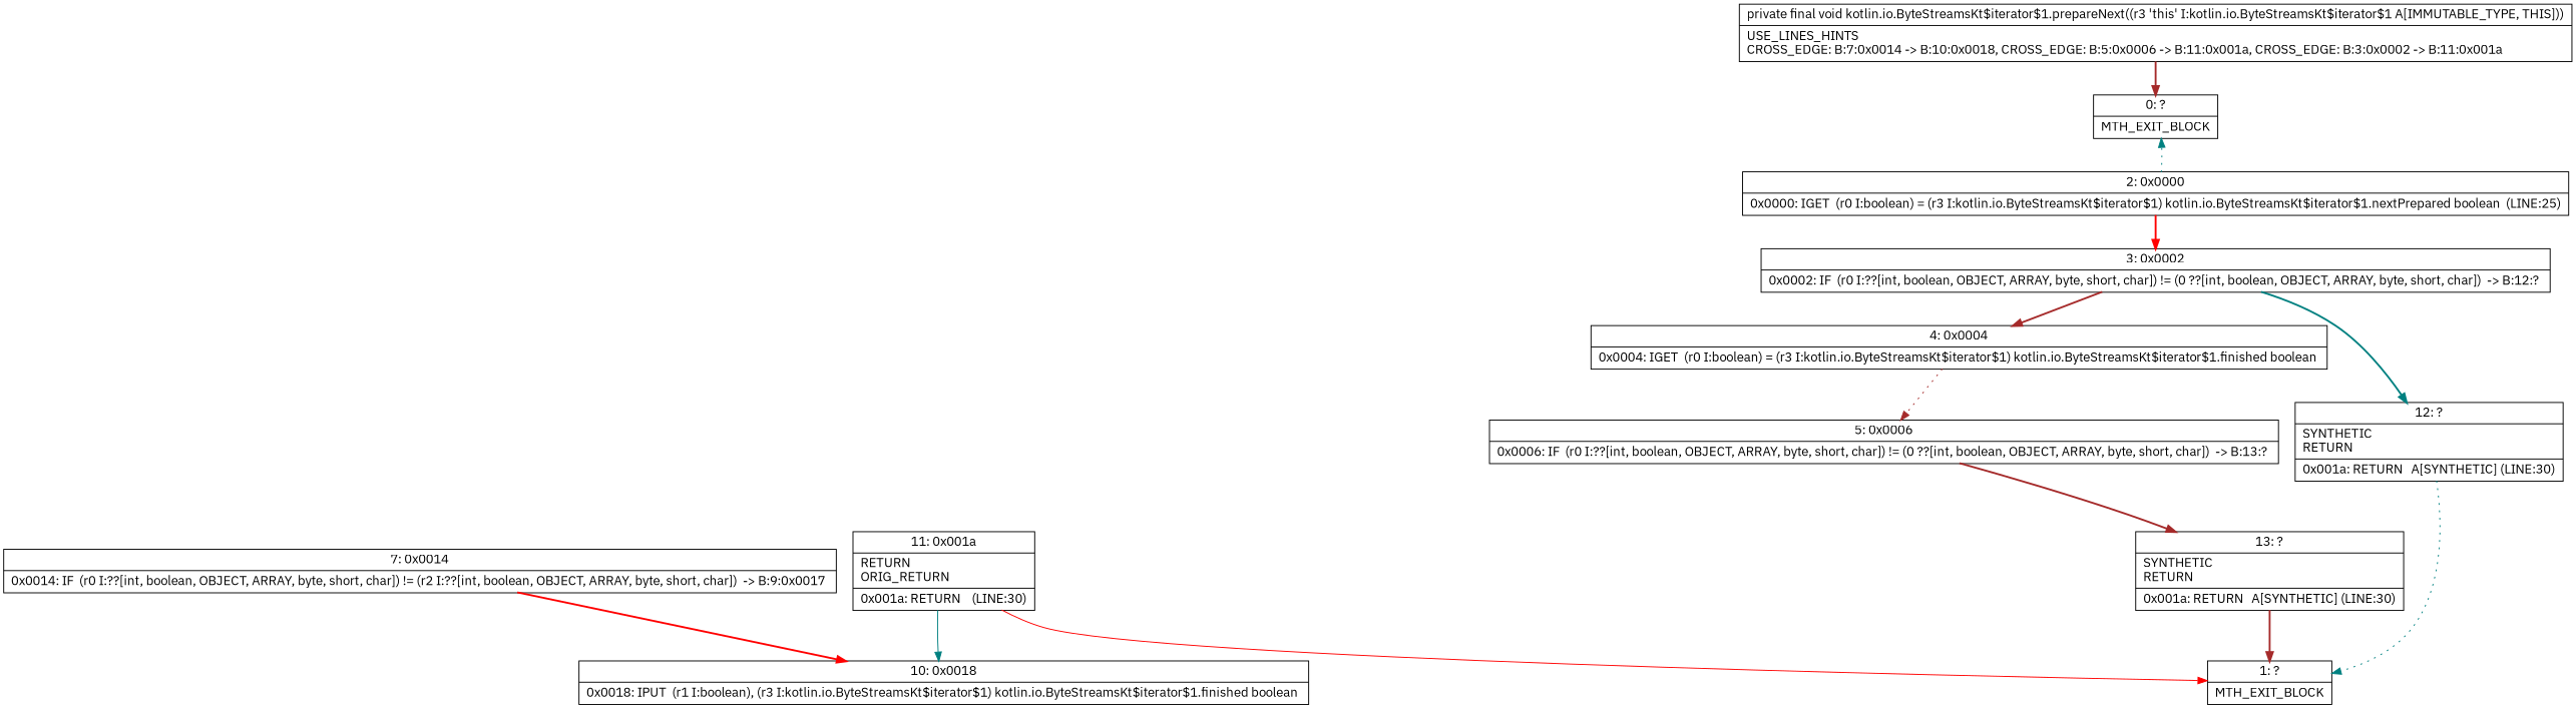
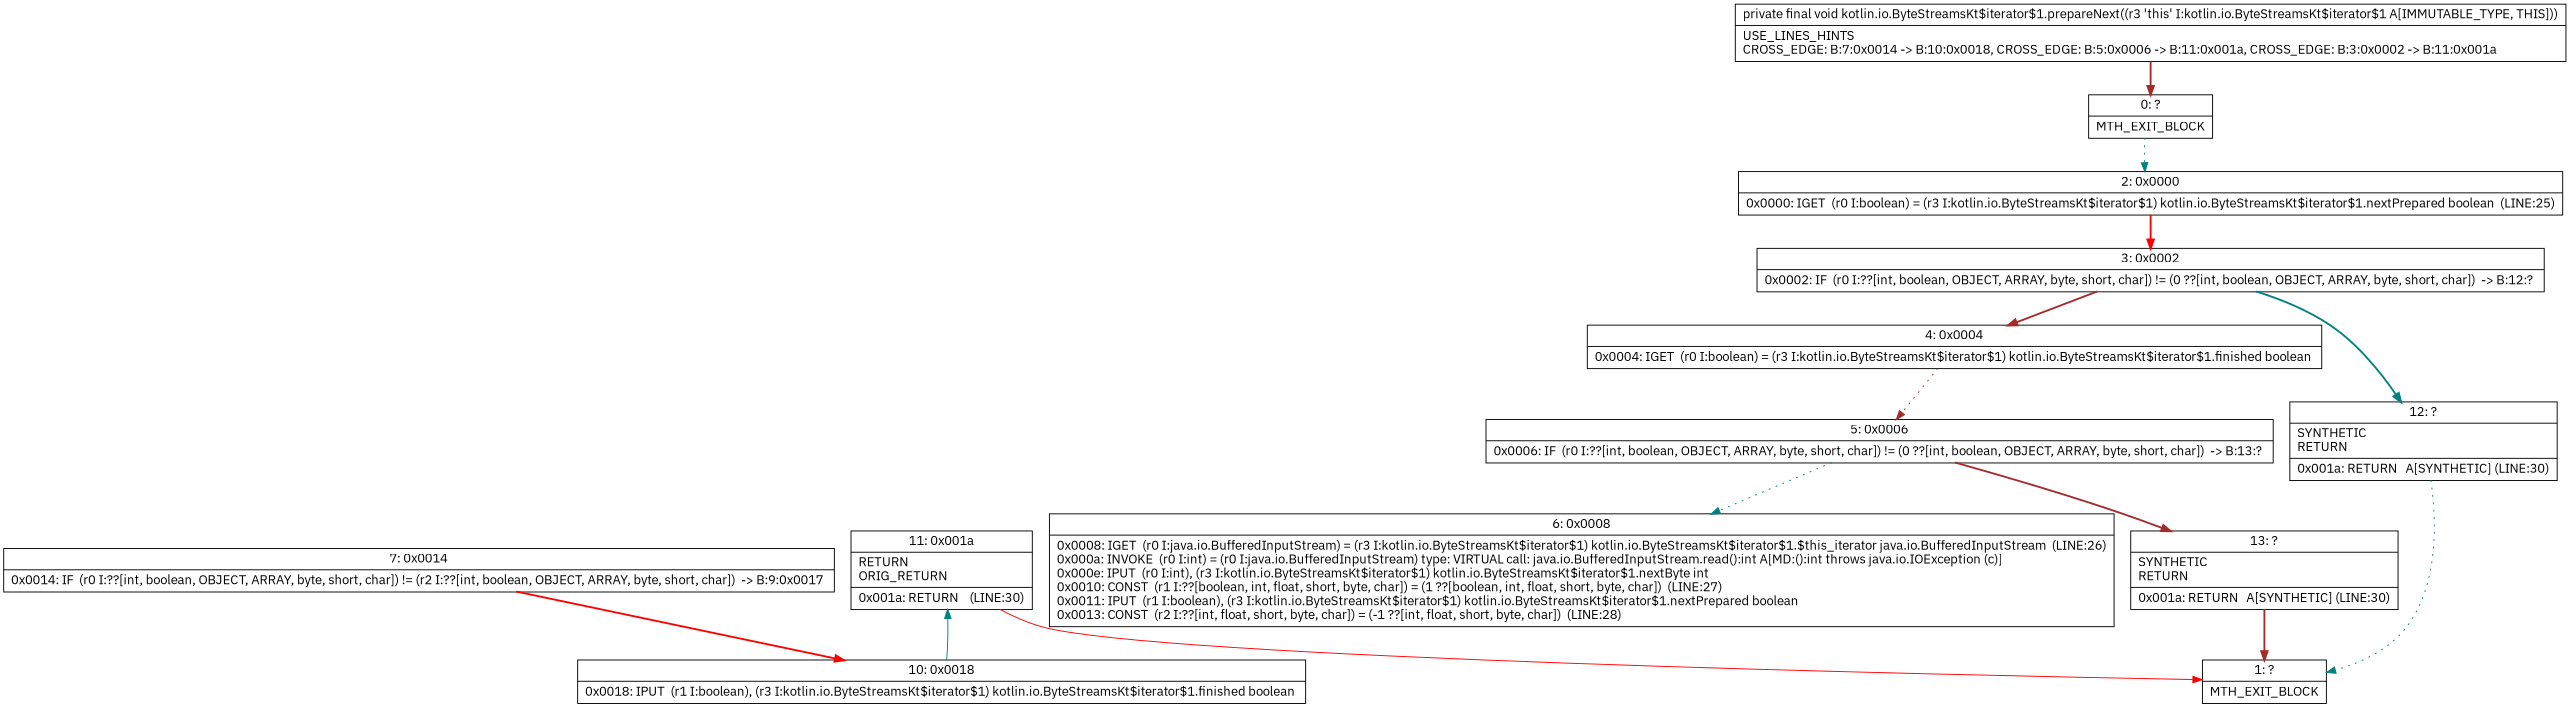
  digraph {
    fontname="IBM Plex Sans"
    node [fontname="IBM Plex Sans" shape=record]
    edge [color=teal fontname="IBM Plex Sans" style=bold]
    n1 [label="{0\:\ ?|MTH_EXIT_BLOCK\l}"]
    n2 [label="{2\:\ 0x0000|0x0000: IGET  (r0 I:boolean) = (r3 I:kotlin.io.ByteStreamsKt$iterator$1) kotlin.io.ByteStreamsKt$iterator$1.nextPrepared boolean  (LINE:25)\l}"]
    n3 [label="{3\:\ 0x0002|0x0002: IF  (r0 I:??[int, boolean, OBJECT, ARRAY, byte, short, char]) != (0 ??[int, boolean, OBJECT, ARRAY, byte, short, char])  \-\> B:12:? \l}"]
    n4 [label="{4\:\ 0x0004|0x0004: IGET  (r0 I:boolean) = (r3 I:kotlin.io.ByteStreamsKt$iterator$1) kotlin.io.ByteStreamsKt$iterator$1.finished boolean \l}"]
    n5 [label="{12\:\ ?|SYNTHETIC\lRETURN\l|0x001a: RETURN   A[SYNTHETIC] (LINE:30)\l}"]
    n6 [label="{5\:\ 0x0006|0x0006: IF  (r0 I:??[int, boolean, OBJECT, ARRAY, byte, short, char]) != (0 ??[int, boolean, OBJECT, ARRAY, byte, short, char])  \-\> B:13:? \l}"]
    n7 [label="{1\:\ ?|MTH_EXIT_BLOCK\l}"]
+   n8 [label="{6\:\ 0x0008|0x0008: IGET  (r0 I:java.io.BufferedInputStream) = (r3 I:kotlin.io.ByteStreamsKt$iterator$1) kotlin.io.ByteStreamsKt$iterator$1.$this_iterator java.io.BufferedInputStream  (LINE:26)\l0x000a: INVOKE  (r0 I:int) = (r0 I:java.io.BufferedInputStream) type: VIRTUAL call: java.io.BufferedInputStream.read():int A[MD:():int throws java.io.IOException (c)]\l0x000e: IPUT  (r0 I:int), (r3 I:kotlin.io.ByteStreamsKt$iterator$1) kotlin.io.ByteStreamsKt$iterator$1.nextByte int \l0x0010: CONST  (r1 I:??[boolean, int, float, short, byte, char]) = (1 ??[boolean, int, float, short, byte, char])  (LINE:27)\l0x0011: IPUT  (r1 I:boolean), (r3 I:kotlin.io.ByteStreamsKt$iterator$1) kotlin.io.ByteStreamsKt$iterator$1.nextPrepared boolean \l0x0013: CONST  (r2 I:??[int, float, short, byte, char]) = (\-1 ??[int, float, short, byte, char])  (LINE:28)\l}"]
    n9 [label="{13\:\ ?|SYNTHETIC\lRETURN\l|0x001a: RETURN   A[SYNTHETIC] (LINE:30)\l}"]
    n10 [label="{7\:\ 0x0014|0x0014: IF  (r0 I:??[int, boolean, OBJECT, ARRAY, byte, short, char]) != (r2 I:??[int, boolean, OBJECT, ARRAY, byte, short, char])  \-\> B:9:0x0017 \l}"]
    n11 [label="{10\:\ 0x0018|0x0018: IPUT  (r1 I:boolean), (r3 I:kotlin.io.ByteStreamsKt$iterator$1) kotlin.io.ByteStreamsKt$iterator$1.finished boolean \l}"]
    n12 [label="{11\:\ 0x001a|RETURN\lORIG_RETURN\l|0x001a: RETURN    (LINE:30)\l}"]
    n13 [label="{private final void kotlin.io.ByteStreamsKt$iterator$1.prepareNext((r3 'this' I:kotlin.io.ByteStreamsKt$iterator$1 A[IMMUTABLE_TYPE, THIS]))  | USE_LINES_HINTS\lCROSS_EDGE: B:7:0x0014 \-\> B:10:0x0018, CROSS_EDGE: B:5:0x0006 \-\> B:11:0x001a, CROSS_EDGE: B:3:0x0002 \-\> B:11:0x001a\l}"]
-   n2 -> n1 [style=dotted]
+   n1 -> n2 [style=dotted]
    n2 -> n3 [color=red]
    n3 -> n4 [color=brown]
    n3 -> n5
    n4 -> n6 [color=brown style=dotted]
    n5 -> n7 [style=dotted]
+   n6 -> n8 [style=dotted]
    n6 -> n9 [color=brown]
    n9 -> n7 [color=brown]
    n10 -> n11 [color=red]
-   n12 -> n11 [style=solid]
+   n11 -> n12 [style=solid]
    n12 -> n7 [color=red style=solid]
    n13 -> n1 [color=brown]
  }
